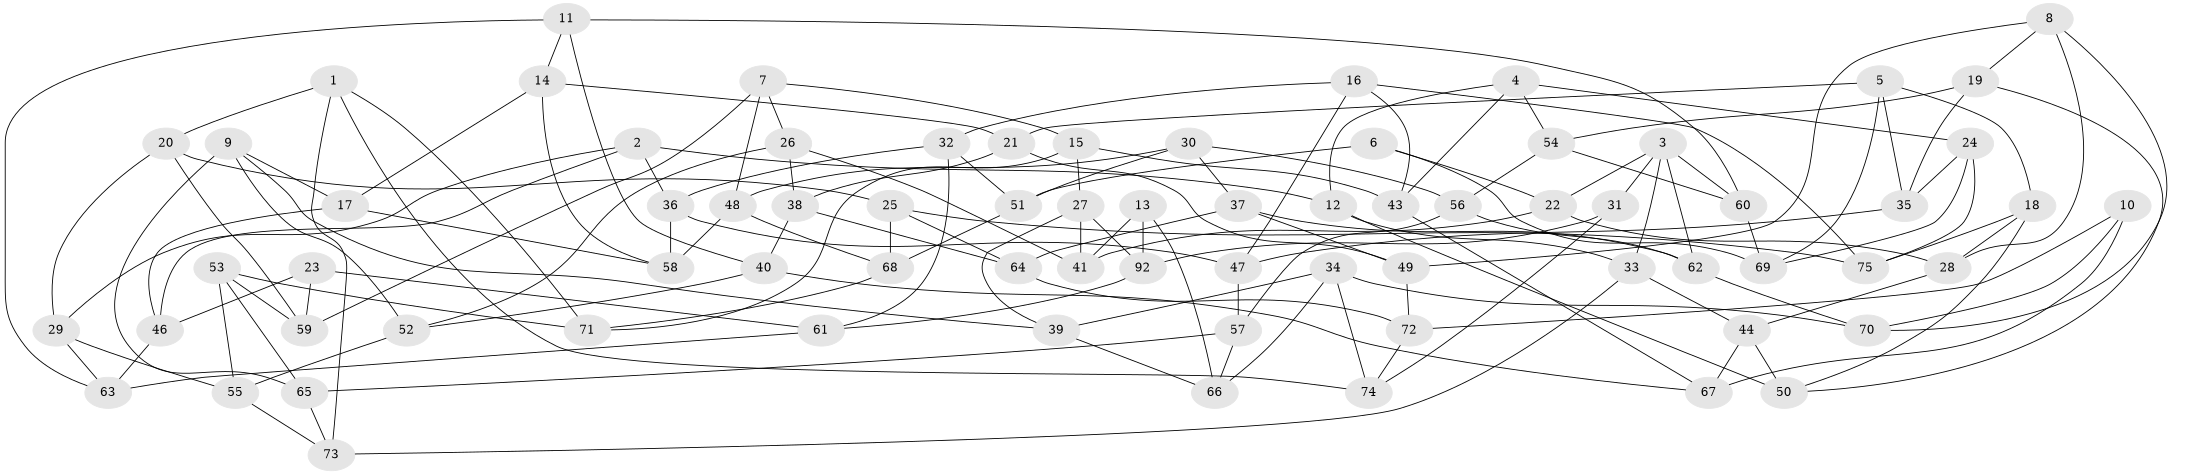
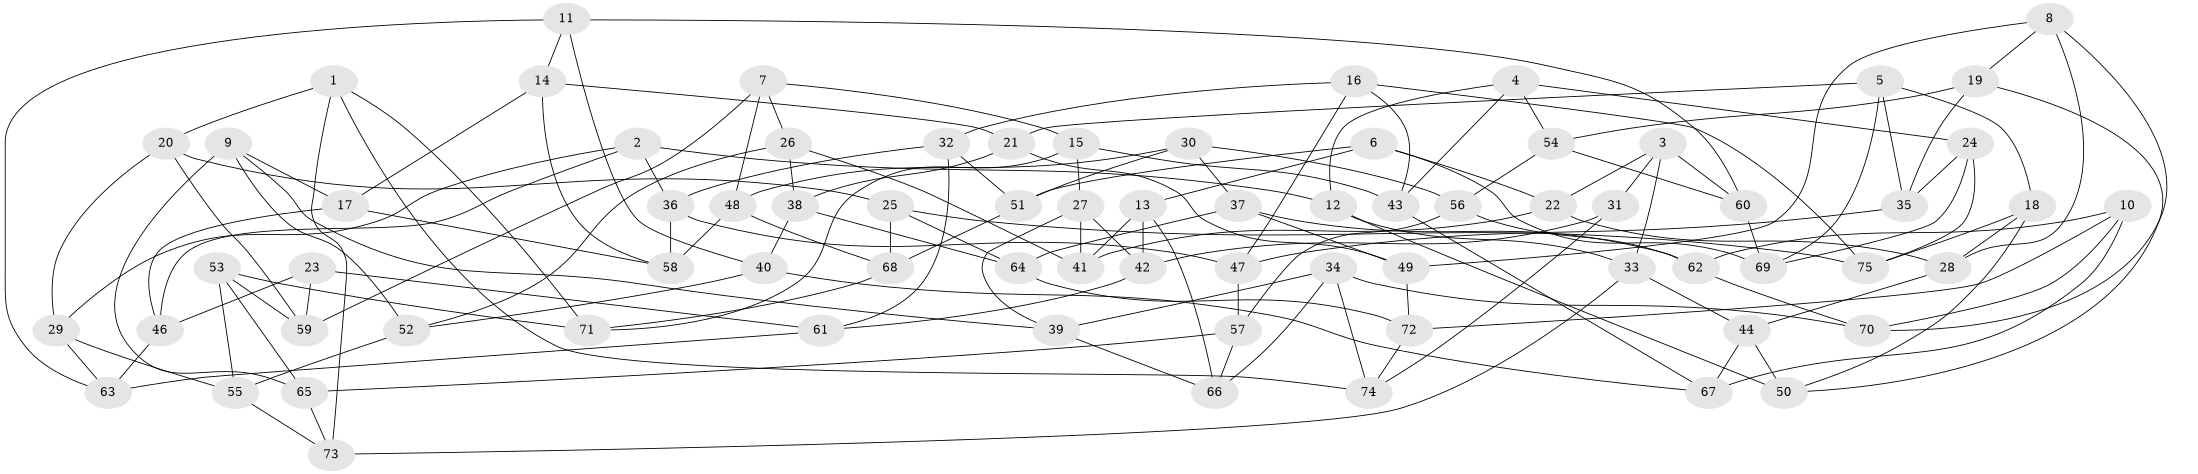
  graph {
    node [color=gray90 style=filled]
    1
    20
    71
    73
    74
    29
    59
    25
    2
    12
    36
    46
    33
    50
    63
    55
    58
    47
    3
    22
    31
    60
    28
    41
-   42 [label=92]
+   42
    44
    69
    4
    24
    43
    54
    35
    n33 [label=75]
    67
    56
    5
    18
    21
    49
    38
    6
    13
    51
    66
    68
    7
    15
    26
    48
    27
    52
    8
    19
    70
    72
    9
    17
    39
    65
    10
    62
    11
    14
    40
    61
    16
    32
    57
    64
    23
    30
    37
    34
    53
    1 -- 20
    1 -- 71
    1 -- 73
    1 -- 74
    20 -- 29
    20 -- 59
    20 -- 25
    29 -- 63
    29 -- 55
    25 -- n33
    25 -- 68
    25 -- 64
    2 -- 29
    2 -- 12
    2 -- 36
    2 -- 46
    12 -- 33
    12 -- 50
    36 -- 58
    36 -- 47
    46 -- 63
    33 -- 73
    33 -- 44
    55 -- 73
    47 -- 57
    3 -- 33
    3 -- 22
    3 -- 31
    3 -- 60
    22 -- 28
    22 -- 41
    31 -- 74
    31 -- 42
    60 -- 69
    28 -- 44
    42 -- 61
    44 -- 50
    44 -- 67
    4 -- 12
    4 -- 24
    4 -- 43
    4 -- 54
    24 -- 69
    24 -- 35
    24 -- n33
    43 -- 67
    54 -- 60
    54 -- 56
    35 -- 47
    56 -- 62
    56 -- 57
    5 -- 69
    5 -- 35
    5 -- 18
    5 -- 21
    18 -- 50
    18 -- 28
    18 -- n33
    21 -- 49
    21 -- 38
    49 -- 72
    38 -- 40
    38 -- 64
    6 -- 22
    6 -- 69
+   6 -- 13
    6 -- 51
    13 -- 41
    13 -- 42
    13 -- 66
    51 -- 68
    68 -- 71
    7 -- 59
    7 -- 15
    7 -- 26
    7 -- 48
    15 -- 71
    15 -- 43
    15 -- 27
    26 -- 41
    26 -- 38
    26 -- 52
    48 -- 58
    48 -- 68
    27 -- 41
    27 -- 42
    27 -- 39
    52 -- 55
    8 -- 28
    8 -- 49
    8 -- 19
    8 -- 70
    19 -- 50
    19 -- 54
    19 -- 35
    72 -- 74
    9 -- 52
    9 -- 17
    9 -- 39
    9 -- 65
    17 -- 46
    17 -- 58
    39 -- 66
    65 -- 73
    10 -- 67
    10 -- 70
    10 -- 72
-   3 -- 62
+   10 -- 62
    62 -- 70
    11 -- 63
    11 -- 60
    11 -- 14
    11 -- 40
    14 -- 58
    14 -- 21
    14 -- 17
    40 -- 67
    40 -- 52
    61 -- 63
    16 -- 47
    16 -- 43
    16 -- n33
    16 -- 32
    32 -- 36
    32 -- 51
    32 -- 61
    57 -- 66
    57 -- 65
    64 -- 72
    23 -- 59
    23 -- 46
    23 -- 61
    30 -- 56
    30 -- 51
    30 -- 48
    30 -- 37
    37 -- 49
    37 -- 62
    37 -- 64
    34 -- 74
    34 -- 66
    34 -- 70
    34 -- 39
    53 -- 71
    53 -- 59
    53 -- 55
    53 -- 65
  }
